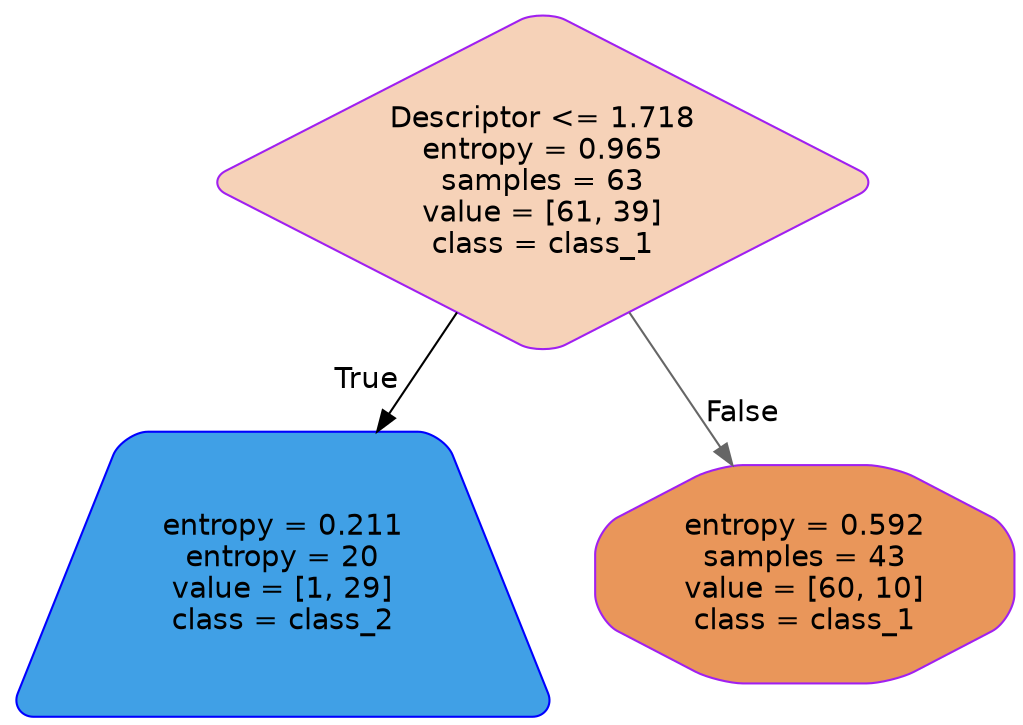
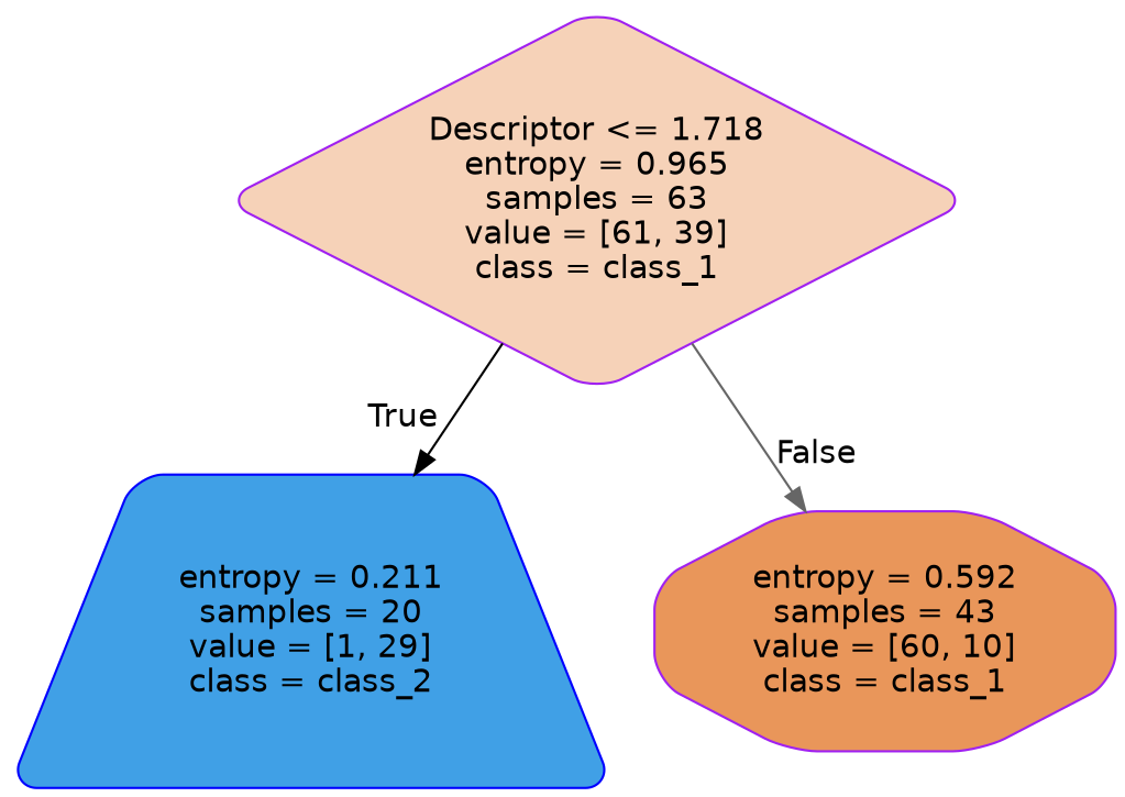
  digraph {
    node [color=purple fontname=helvetica style="filled, rounded"]
    edge [fontname=helvetica labeldistance=2.5]
    n1 [fillcolor="#f6d2b8" label="Descriptor <= 1.718\nentropy = 0.965\nsamples = 63\nvalue = [61, 39]\nclass = class_1" shape=diamond]
-   n2 [color=blue fillcolor="#40a0e6" label="entropy = 0.211\nentropy = 20\nvalue = [1, 29]\nclass = class_2" shape=trapezium]
+   n2 [color=blue fillcolor="#40a0e6" label="entropy = 0.211\nsamples = 20\nvalue = [1, 29]\nclass = class_2" shape=trapezium]
    n3 [fillcolor="#e9965a" label="entropy = 0.592\nsamples = 43\nvalue = [60, 10]\nclass = class_1" shape=octagon]
    n1 -> n2 [headlabel=True labelangle=45 color=black]
    n1 -> n3 [headlabel=False labelangle=-45 color=gray40]
  }
